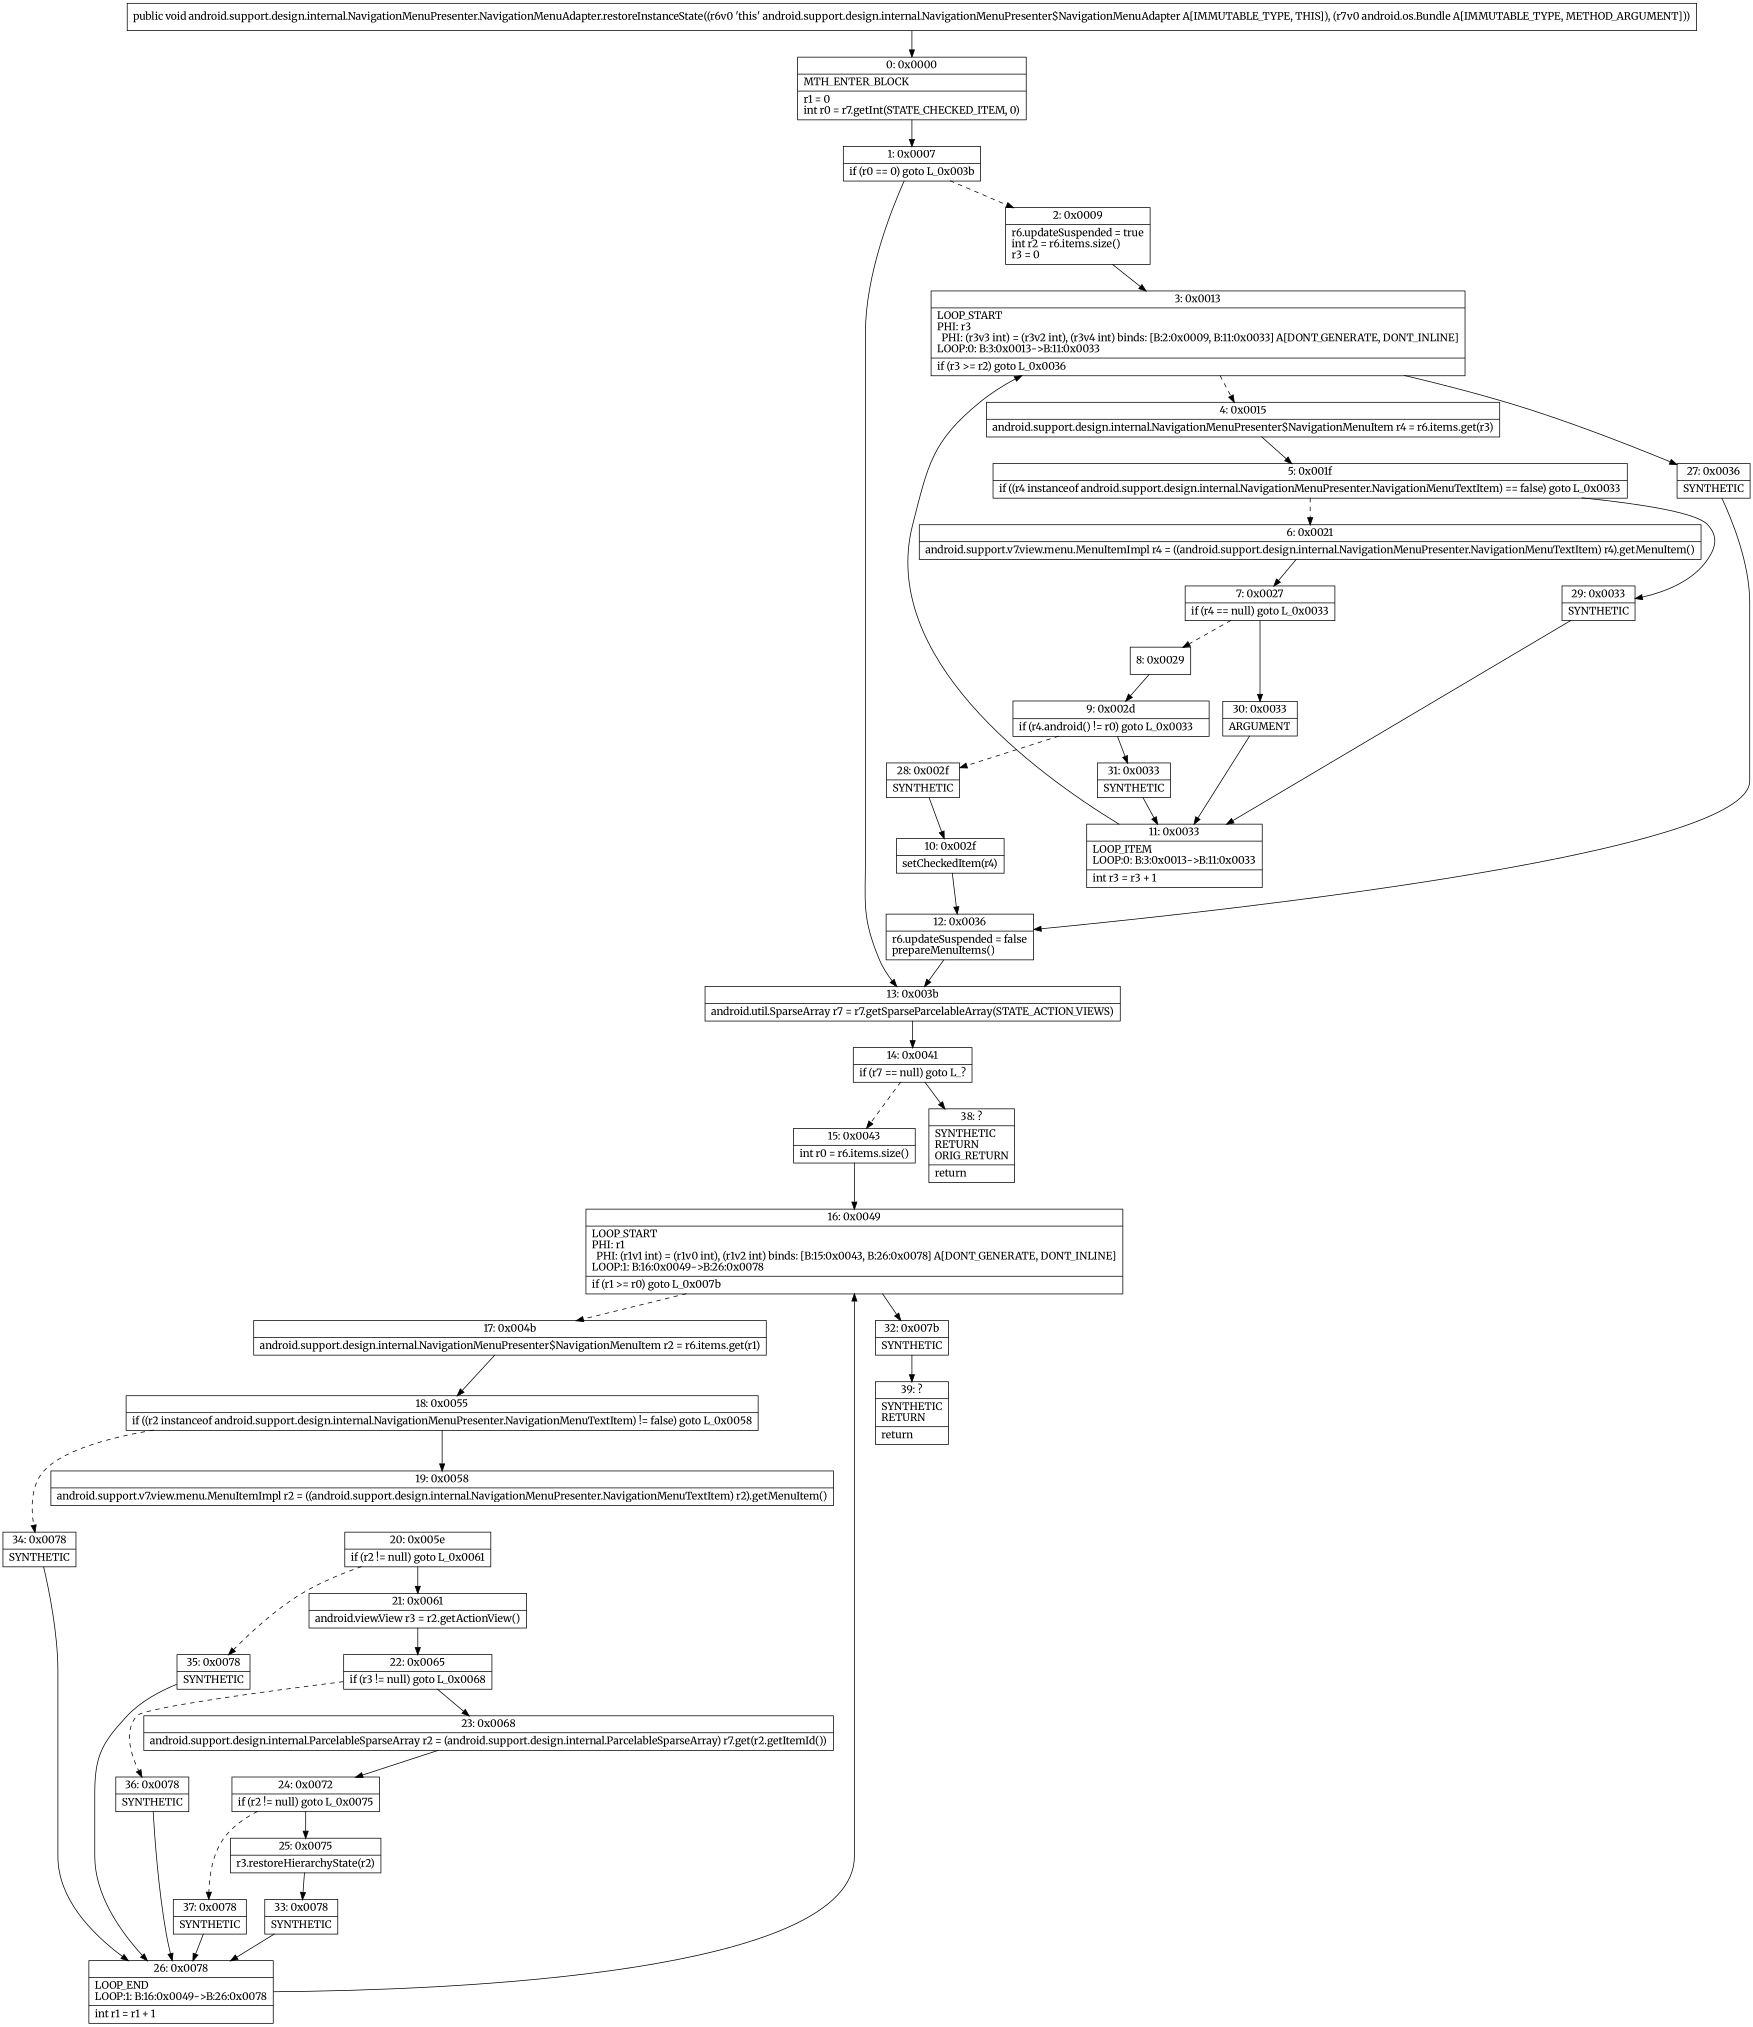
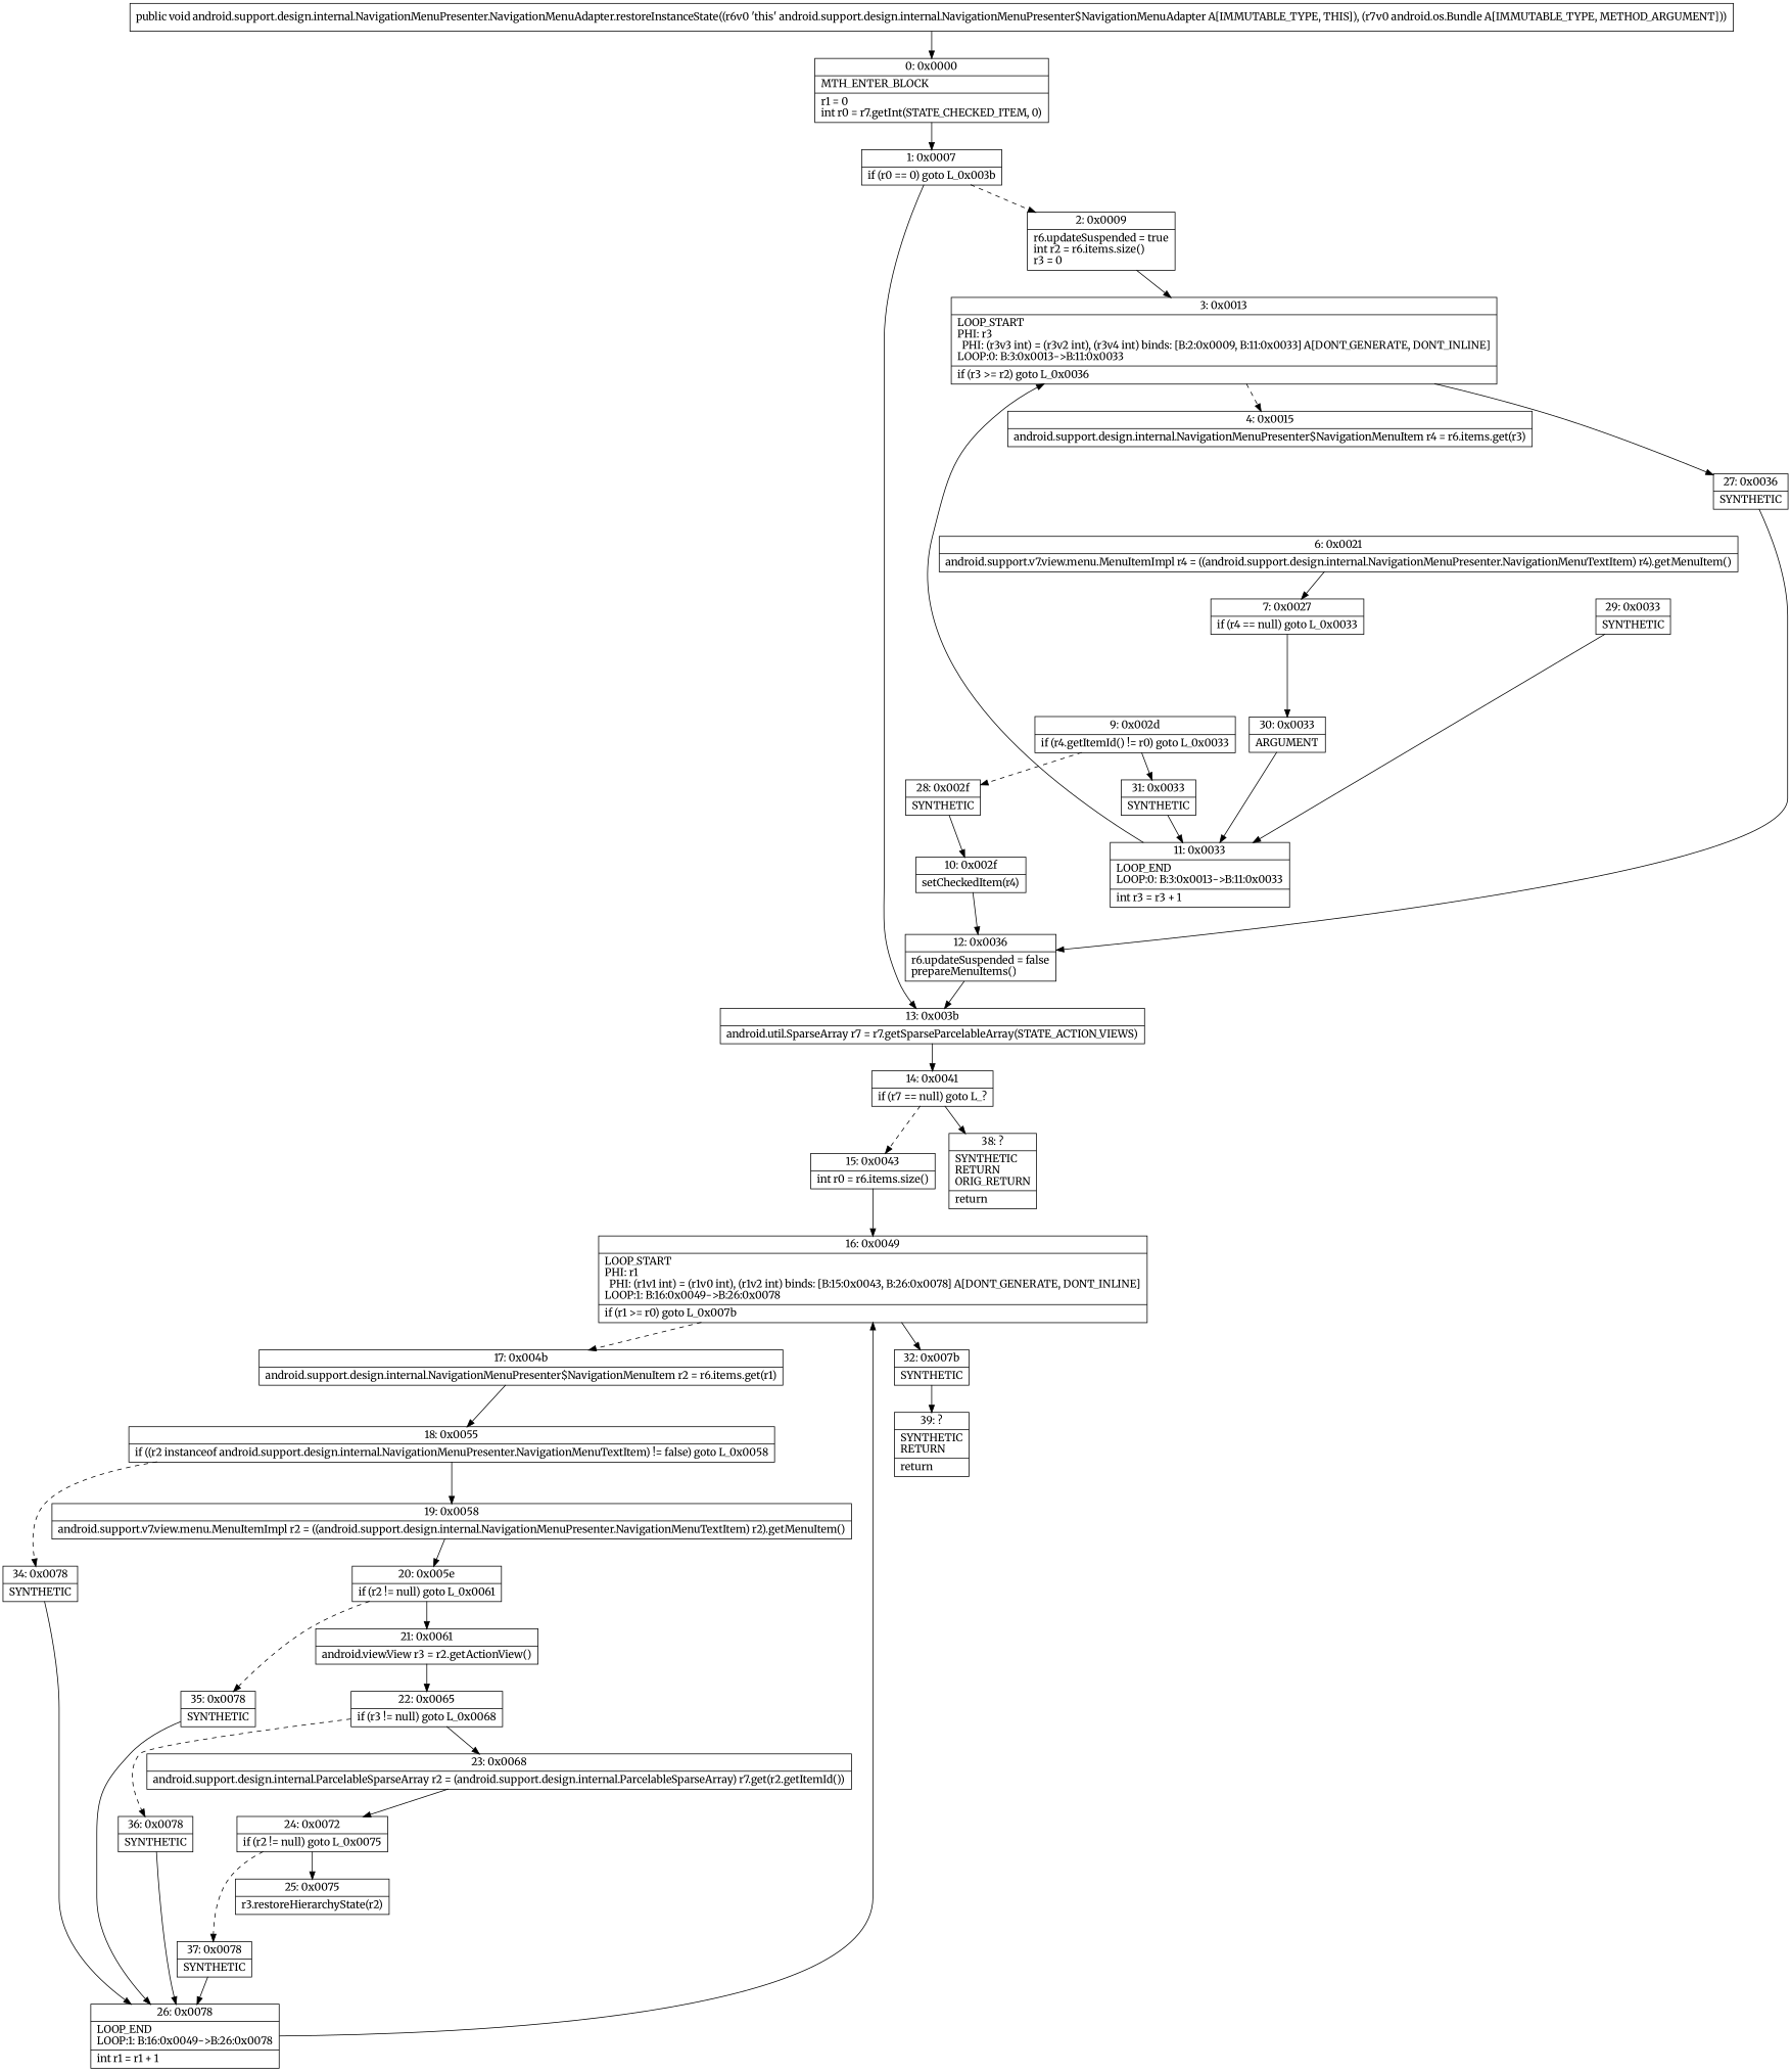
  digraph {
    fontname=Merriweather
    node [fontname=Merriweather shape=record]
    edge [fontname=Merriweather]
    n1 [label="{0\:\ 0x0000|MTH_ENTER_BLOCK\l|r1 = 0\lint r0 = r7.getInt(STATE_CHECKED_ITEM, 0)\l}"]
    n2 [label="{1\:\ 0x0007|if (r0 == 0) goto L_0x003b\l}"]
    n3 [label="{2\:\ 0x0009|r6.updateSuspended = true\lint r2 = r6.items.size()\lr3 = 0\l}"]
    n4 [label="{13\:\ 0x003b|android.util.SparseArray r7 = r7.getSparseParcelableArray(STATE_ACTION_VIEWS)\l}"]
    n5 [label="{3\:\ 0x0013|LOOP_START\lPHI: r3 \l  PHI: (r3v3 int) = (r3v2 int), (r3v4 int) binds: [B:2:0x0009, B:11:0x0033] A[DONT_GENERATE, DONT_INLINE]\lLOOP:0: B:3:0x0013\-\>B:11:0x0033\l|if (r3 \>= r2) goto L_0x0036\l}"]
    n6 [label="{14\:\ 0x0041|if (r7 == null) goto L_?\l}"]
    n7 [label="{4\:\ 0x0015|android.support.design.internal.NavigationMenuPresenter$NavigationMenuItem r4 = r6.items.get(r3)\l}"]
    n8 [label="{27\:\ 0x0036|SYNTHETIC\l}"]
-   n9 [label="{5\:\ 0x001f|if ((r4 instanceof android.support.design.internal.NavigationMenuPresenter.NavigationMenuTextItem) == false) goto L_0x0033\l}"]
    n10 [label="{12\:\ 0x0036|r6.updateSuspended = false\lprepareMenuItems()\l}"]
    n11 [label="{6\:\ 0x0021|android.support.v7.view.menu.MenuItemImpl r4 = ((android.support.design.internal.NavigationMenuPresenter.NavigationMenuTextItem) r4).getMenuItem()\l}"]
    n12 [label="{29\:\ 0x0033|SYNTHETIC\l}"]
    n13 [label="{7\:\ 0x0027|if (r4 == null) goto L_0x0033\l}"]
-   n14 [label="{11\:\ 0x0033|LOOP_ITEM\lLOOP:0: B:3:0x0013\-\>B:11:0x0033\l|int r3 = r3 + 1\l}"]
-   n15 [label="{8\:\ 0x0029}"]
+   n14 [label="{11\:\ 0x0033|LOOP_END\lLOOP:0: B:3:0x0013\-\>B:11:0x0033\l|int r3 = r3 + 1\l}"]
    n16 [label="{30\:\ 0x0033|ARGUMENT\l}"]
-   n17 [label="{9\:\ 0x002d|if (r4.android() != r0) goto L_0x0033\l}"]
+   n17 [label="{9\:\ 0x002d|if (r4.getItemId() != r0) goto L_0x0033\l}"]
    n18 [label="{28\:\ 0x002f|SYNTHETIC\l}"]
    n19 [label="{31\:\ 0x0033|SYNTHETIC\l}"]
    n20 [label="{10\:\ 0x002f|setCheckedItem(r4)\l}"]
    n21 [label="{15\:\ 0x0043|int r0 = r6.items.size()\l}"]
    n22 [label="{38\:\ ?|SYNTHETIC\lRETURN\lORIG_RETURN\l|return\l}"]
    n23 [label="{16\:\ 0x0049|LOOP_START\lPHI: r1 \l  PHI: (r1v1 int) = (r1v0 int), (r1v2 int) binds: [B:15:0x0043, B:26:0x0078] A[DONT_GENERATE, DONT_INLINE]\lLOOP:1: B:16:0x0049\-\>B:26:0x0078\l|if (r1 \>= r0) goto L_0x007b\l}"]
    n24 [label="{17\:\ 0x004b|android.support.design.internal.NavigationMenuPresenter$NavigationMenuItem r2 = r6.items.get(r1)\l}"]
    n25 [label="{32\:\ 0x007b|SYNTHETIC\l}"]
    n26 [label="{18\:\ 0x0055|if ((r2 instanceof android.support.design.internal.NavigationMenuPresenter.NavigationMenuTextItem) != false) goto L_0x0058\l}"]
    n27 [label="{39\:\ ?|SYNTHETIC\lRETURN\l|return\l}"]
    n28 [label="{19\:\ 0x0058|android.support.v7.view.menu.MenuItemImpl r2 = ((android.support.design.internal.NavigationMenuPresenter.NavigationMenuTextItem) r2).getMenuItem()\l}"]
    n29 [label="{34\:\ 0x0078|SYNTHETIC\l}"]
    n30 [label="{20\:\ 0x005e|if (r2 != null) goto L_0x0061\l}"]
    n31 [label="{26\:\ 0x0078|LOOP_END\lLOOP:1: B:16:0x0049\-\>B:26:0x0078\l|int r1 = r1 + 1\l}"]
    n32 [label="{21\:\ 0x0061|android.view.View r3 = r2.getActionView()\l}"]
    n33 [label="{35\:\ 0x0078|SYNTHETIC\l}"]
    n34 [label="{22\:\ 0x0065|if (r3 != null) goto L_0x0068\l}"]
    n35 [label="{23\:\ 0x0068|android.support.design.internal.ParcelableSparseArray r2 = (android.support.design.internal.ParcelableSparseArray) r7.get(r2.getItemId())\l}"]
    n36 [label="{36\:\ 0x0078|SYNTHETIC\l}"]
    n37 [label="{24\:\ 0x0072|if (r2 != null) goto L_0x0075\l}"]
    n38 [label="{25\:\ 0x0075|r3.restoreHierarchyState(r2)\l}"]
    n39 [label="{37\:\ 0x0078|SYNTHETIC\l}"]
-   n40 [label="{33\:\ 0x0078|SYNTHETIC\l}"]
    n41 [label="{public void android.support.design.internal.NavigationMenuPresenter.NavigationMenuAdapter.restoreInstanceState((r6v0 'this' android.support.design.internal.NavigationMenuPresenter$NavigationMenuAdapter A[IMMUTABLE_TYPE, THIS]), (r7v0 android.os.Bundle A[IMMUTABLE_TYPE, METHOD_ARGUMENT])) }"]
    n1 -> n2
    n2 -> n3 [style=dashed]
    n2 -> n4
    n3 -> n5
    n4 -> n6
    n5 -> n7 [style=dashed]
    n5 -> n8
    n6 -> n21 [style=dashed]
    n6 -> n22
-   n7 -> n9
    n8 -> n10
-   n9 -> n11 [style=dashed]
-   n9 -> n12
    n10 -> n4
    n11 -> n13
    n12 -> n14
-   n13 -> n15 [style=dashed]
    n13 -> n16
    n14 -> n5
-   n15 -> n17
    n16 -> n14
    n17 -> n18 [style=dashed]
    n17 -> n19
    n18 -> n20
    n19 -> n14
    n20 -> n10
    n21 -> n23
    n23 -> n24 [style=dashed]
    n23 -> n25
    n24 -> n26
    n25 -> n27
    n26 -> n28
    n26 -> n29 [style=dashed]
+   n28 -> n30
    n29 -> n31
    n30 -> n32
    n30 -> n33 [style=dashed]
    n31 -> n23
    n32 -> n34
    n33 -> n31
    n34 -> n35
    n34 -> n36 [style=dashed]
    n35 -> n37
    n36 -> n31
    n37 -> n38
    n37 -> n39 [style=dashed]
-   n38 -> n40
    n39 -> n31
-   n40 -> n31
    n41 -> n1
  }
